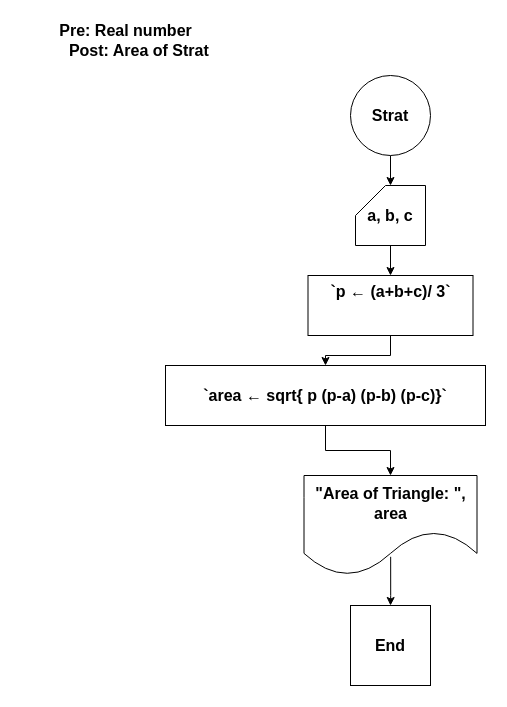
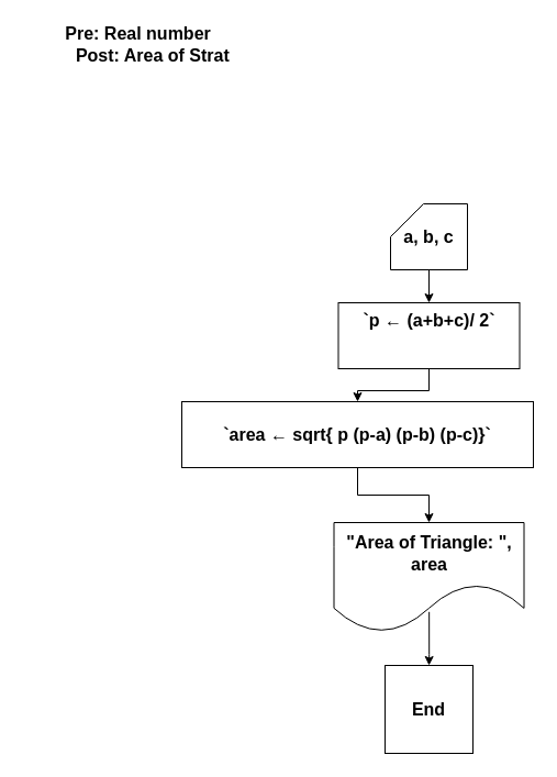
  <mxCell id="0" />
  <mxCell id="1" parent="0" />
- <mxCell id="2" value="" style="edgeStyle=orthogonalEdgeStyle;rounded=0;orthogonalLoop=1;jettySize=auto;html=1;fontSize=16;fontStyle=1" edge="1" parent="1" source="3" target="6"><mxGeometry relative="1" as="geometry" /></mxCell>
- <mxCell id="3" value="Strat" style="ellipse;whiteSpace=wrap;html=1;aspect=fixed;fontSize=16;fontStyle=1" vertex="1" parent="1"><mxGeometry x="350" y="75" width="80" height="80" as="geometry" /></mxCell>
  <mxCell id="4" value="Pre: Real number&lt;br style=&quot;font-size: 16px;&quot;&gt;&amp;nbsp; &amp;nbsp; &amp;nbsp; Post: Area of Strat" style="text;html=1;align=center;verticalAlign=middle;resizable=0;points=[];autosize=1;fontSize=16;fontStyle=1" vertex="1" parent="1"><mxGeometry y="20" width="210" height="40" as="geometry" x="20" /></mxCell>
  <mxCell id="5" value="" style="edgeStyle=orthogonalEdgeStyle;rounded=0;orthogonalLoop=1;jettySize=auto;html=1;fontSize=16;fontStyle=1" edge="1" parent="1" source="6" target="8"><mxGeometry relative="1" as="geometry" /></mxCell>
  <mxCell id="6" value="a, b, c" style="shape=card;whiteSpace=wrap;html=1;fontSize=16;fontStyle=1" vertex="1" parent="1"><mxGeometry x="355" y="185" width="70" height="60" as="geometry" /></mxCell>
  <mxCell id="7" value="" style="edgeStyle=orthogonalEdgeStyle;rounded=0;orthogonalLoop=1;jettySize=auto;html=1;fontSize=16;fontStyle=1" edge="1" parent="1" source="8" target="10"><mxGeometry relative="1" as="geometry" /></mxCell>
- <mxCell id="8" value="`p ← (a+b+c)/ 3`" style="rounded=0;whiteSpace=wrap;html=1;verticalAlign=top;fontStyle=1;fontSize=16;" vertex="1" parent="1"><mxGeometry x="307.5" y="275" width="165" height="60" as="geometry" /></mxCell>
+ <mxCell id="8" value="`p ← (a+b+c)/ 2`" style="rounded=0;whiteSpace=wrap;html=1;verticalAlign=top;fontStyle=1;fontSize=16;" vertex="1" parent="1"><mxGeometry x="307.5" y="275" width="165" height="60" as="geometry" /></mxCell>
  <mxCell id="9" value="" style="edgeStyle=orthogonalEdgeStyle;rounded=0;orthogonalLoop=1;jettySize=auto;html=1;fontSize=16;fontStyle=1" edge="1" parent="1" source="10" target="12"><mxGeometry relative="1" as="geometry" /></mxCell>
  <mxCell id="10" value="`area&amp;nbsp;← sqrt{ p (p-a) (p-b) (p-c)}`" style="rounded=0;whiteSpace=wrap;html=1;fontSize=16;fontStyle=1" vertex="1" parent="1"><mxGeometry x="165" y="365" width="320" height="60" as="geometry" /></mxCell>
  <mxCell id="11" value="" style="edgeStyle=orthogonalEdgeStyle;rounded=0;orthogonalLoop=1;jettySize=auto;html=1;fontSize=16;exitX=0.501;exitY=0.813;exitDx=0;exitDy=0;exitPerimeter=0;fontStyle=1" edge="1" parent="1" source="12" target="13"><mxGeometry relative="1" as="geometry"><mxPoint x="390.5" y="575" as="sourcePoint" /></mxGeometry></mxCell>
  <mxCell id="12" value="&quot;Area of Triangle: &quot;, area" style="shape=document;whiteSpace=wrap;html=1;boundedLbl=1;fontSize=16;size=0.442;fontStyle=1" vertex="1" parent="1"><mxGeometry x="303.5" y="475" width="173" height="100" as="geometry" /></mxCell>
  <mxCell id="13" value="End" style="whiteSpace=wrap;html=1;aspect=fixed;fontSize=16;fontStyle=1;rounded=0;" vertex="1" parent="1"><mxGeometry x="350" y="605" width="80" height="80" as="geometry" /></mxCell>
